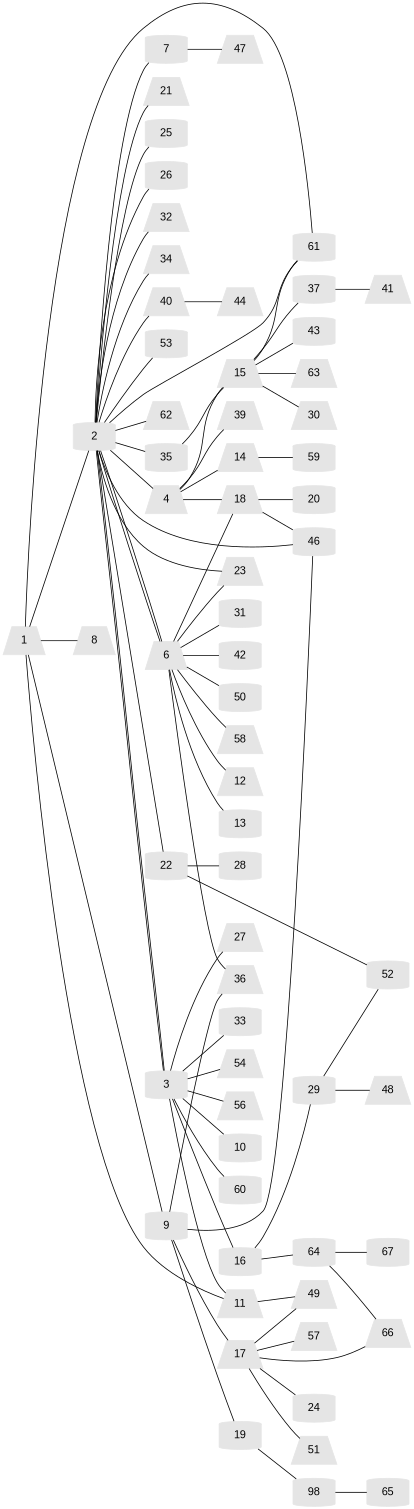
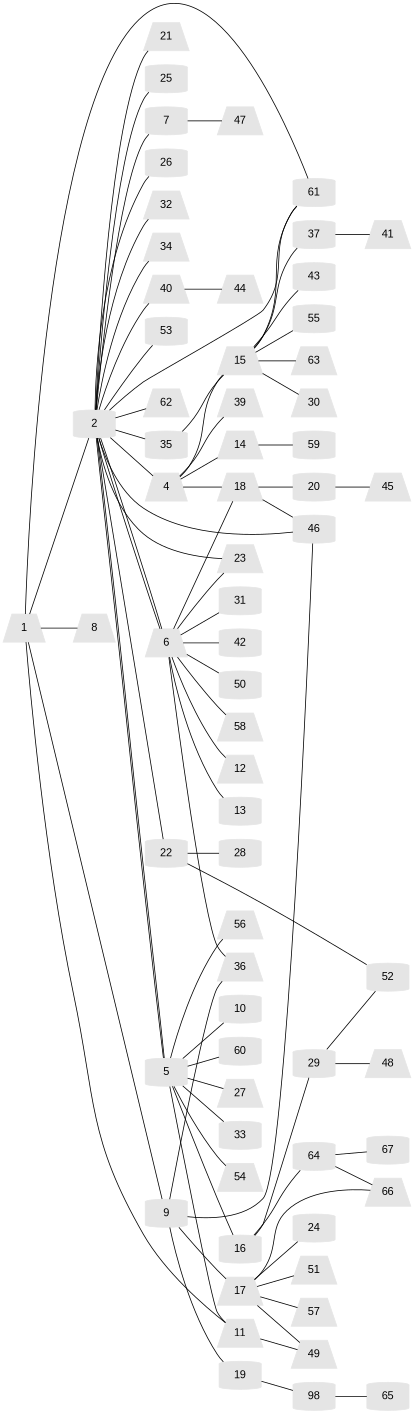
  graph {
    fontname="Liberation Sans"
    rankdir=LR
    node [color=gray90 fontname="Liberation Sans" shape=cylinder style=filled]
    edge [fontname="Liberation Sans"]
    2
    1 [shape=trapezium]
    8 [shape=trapezium]
    9
    11 [shape=trapezium]
    61
-   3
+   3 [label=5]
    4 [shape=trapezium]
    6 [shape=trapezium]
    7
    21 [shape=trapezium]
    22
    23 [shape=trapezium]
    25
    26
    32 [shape=trapezium]
    34 [shape=trapezium]
    35
    40 [shape=trapezium]
    46
    53
    62 [shape=trapezium]
    36 [shape=trapezium]
    17 [shape=trapezium]
    19
    49 [shape=trapezium]
    10
    16
    27 [shape=trapezium]
    33
    54 [shape=trapezium]
    56 [shape=trapezium]
    60
    14 [shape=trapezium]
    15 [shape=trapezium]
    18 [shape=trapezium]
    39 [shape=trapezium]
    12 [shape=trapezium]
    13
    31
    42
    50
    58 [shape=trapezium]
    47 [shape=trapezium]
    28
    52
    44 [shape=trapezium]
    29
    64
    59
    30 [shape=trapezium]
    37
    43
+   55
    63 [shape=trapezium]
    20
    24
    51 [shape=trapezium]
    57 [shape=trapezium]
    66 [shape=trapezium]
    n61 [label=98]
    41 [shape=trapezium]
    48 [shape=trapezium]
    67
+   45 [shape=trapezium]
    65
    2 -- 61
    2 -- 3
    2 -- 3
    2 -- 4
    2 -- 6
    2 -- 6
    2 -- 7
    2 -- 21
    2 -- 22
    2 -- 23
    2 -- 25
    2 -- 26
    2 -- 32
    2 -- 34
    2 -- 35
    2 -- 40
    2 -- 46
    2 -- 53
    2 -- 62
    1 -- 2
    1 -- 8
    1 -- 9
    1 -- 11
    1 -- 61
    9 -- 46
    9 -- 36
    9 -- 17
    9 -- 19
    11 -- 49
    3 -- 11
    3 -- 10
    3 -- 16
    3 -- 27
    3 -- 33
    3 -- 54
    3 -- 56
    3 -- 60
    4 -- 14
    4 -- 15
    4 -- 18
    4 -- 39
    6 -- 23
    6 -- 36
    6 -- 18
    6 -- 12
    6 -- 13
    6 -- 31
    6 -- 42
    6 -- 50
    6 -- 58
    7 -- 47
    22 -- 28
    22 -- 52
    35 -- 15
    40 -- 44
    17 -- 49
    17 -- 24
    17 -- 51
    17 -- 57
    17 -- 66
    19 -- n61
    16 -- 29
    16 -- 64
    14 -- 59
    15 -- 61
    15 -- 30
    15 -- 37
    15 -- 43
+   15 -- 55
    15 -- 63
    18 -- 46
    18 -- 20
    29 -- 52
    29 -- 48
    64 -- 66
    64 -- 67
    37 -- 41
+   20 -- 45
    n61 -- 65
  }
